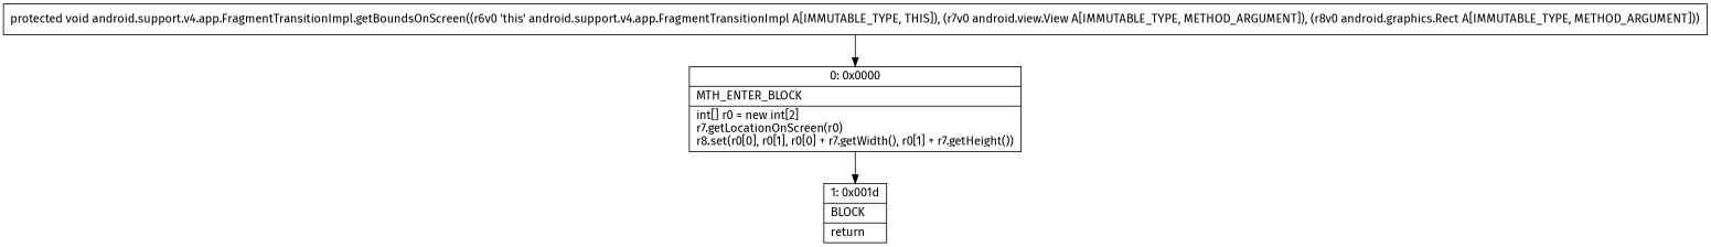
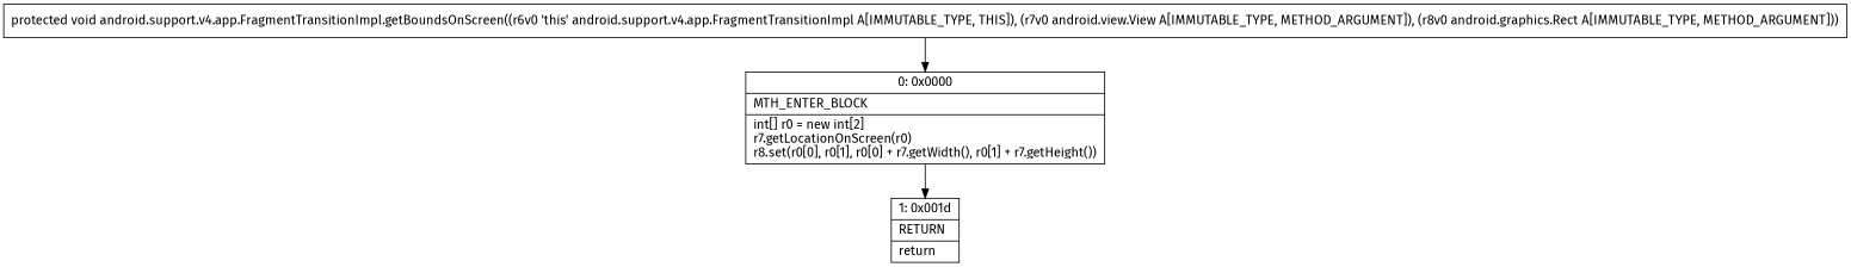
  digraph {
    fontname="Fira Sans"
    node [shape=record fontname="Fira Sans"]
    edge [fontname="Fira Sans"]
    n1 [label="{0\:\ 0x0000|MTH_ENTER_BLOCK\l|int[] r0 = new int[2]\lr7.getLocationOnScreen(r0)\lr8.set(r0[0], r0[1], r0[0] + r7.getWidth(), r0[1] + r7.getHeight())\l}"]
-   n2 [label="{1\:\ 0x001d|BLOCK\l|return\l}"]
+   n2 [label="{1\:\ 0x001d|RETURN\l|return\l}"]
    n3 [label="{protected void android.support.v4.app.FragmentTransitionImpl.getBoundsOnScreen((r6v0 'this' android.support.v4.app.FragmentTransitionImpl A[IMMUTABLE_TYPE, THIS]), (r7v0 android.view.View A[IMMUTABLE_TYPE, METHOD_ARGUMENT]), (r8v0 android.graphics.Rect A[IMMUTABLE_TYPE, METHOD_ARGUMENT])) }"]
    n1 -> n2
    n3 -> n1
  }
